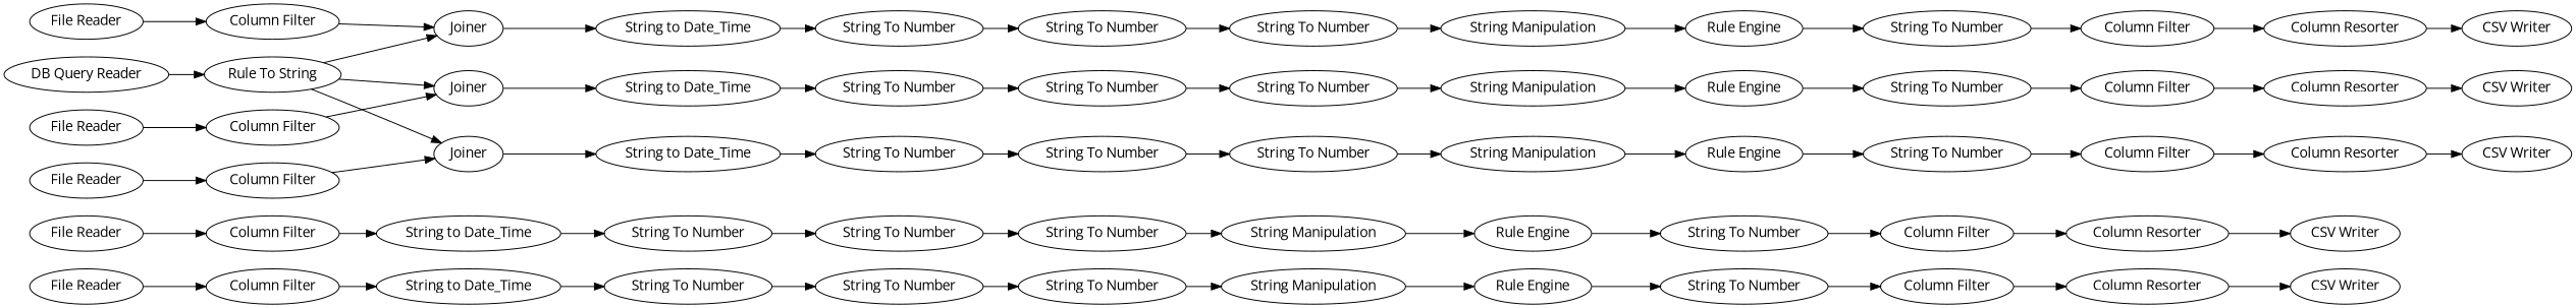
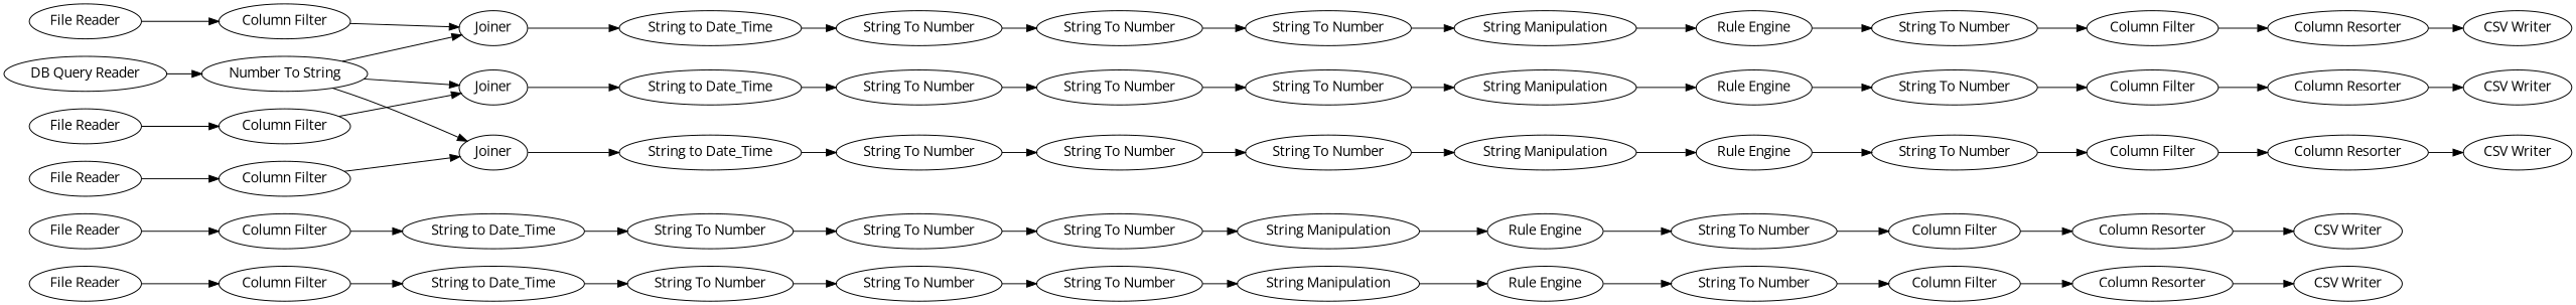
  digraph {
    fontname="Open Sans"
    rankdir=LR
    node [fontname="Open Sans"]
    edge [fontname="Open Sans"]
    n1 [label="Rule Engine"]
    n2 [label="String To Number"]
    n3 [label="Column Filter"]
    n4 [label="Column Resorter"]
    n5 [label="File Reader"]
    n6 [label="Column Filter"]
    n7 [label="String to Date_Time"]
    n8 [label="String To Number"]
    n9 [label="String To Number"]
    n10 [label="String To Number"]
    n11 [label="String Manipulation"]
    n12 [label="String To Number"]
    n13 [label="Column Filter"]
    n14 [label="Column Resorter"]
    n15 [label="CSV Writer"]
    n16 [label="Rule Engine"]
    n17 [label="String To Number"]
    n18 [label="Column Filter"]
    n19 [label="Column Resorter"]
    n20 [label="String To Number"]
    n21 [label="String To Number"]
    n22 [label="String Manipulation"]
    n23 [label="Rule Engine"]
    n24 [label="String To Number"]
    n25 [label="String Manipulation"]
    n26 [label="Rule Engine"]
    n27 [label="String To Number"]
    n28 [label="String To Number"]
    n29 [label="String To Number"]
    n30 [label="String To Number"]
    n31 [label="String Manipulation"]
    n32 [label="String to Date_Time"]
    n33 [label="String To Number"]
    n34 [label="String To Number"]
    n35 [label="File Reader"]
    n36 [label="Column Filter"]
    n37 [label=Joiner]
    n38 [label="String to Date_Time"]
    n39 [label="CSV Writer"]
    n40 [label="Column Resorter"]
    n41 [label="CSV Writer"]
-   n42 [label="Rule To String"]
+   n42 [label="Number To String"]
    n43 [label=Joiner]
    n44 [label=Joiner]
    n45 [label="String to Date_Time"]
    n46 [label="Column Resorter"]
    n47 [label="CSV Writer"]
    n48 [label="String To Number"]
    n49 [label="Rule Engine"]
    n50 [label="String To Number"]
    n51 [label="Column Filter"]
    n52 [label="String To Number"]
    n53 [label="Column Filter"]
    n54 [label="CSV Writer"]
    n55 [label="File Reader"]
    n56 [label="Column Filter"]
    n57 [label="DB Query Reader"]
    n58 [label="File Reader"]
    n59 [label="Column Filter"]
    n60 [label="String To Number"]
    n61 [label="String To Number"]
    n62 [label="Column Filter"]
    n63 [label="String to Date_Time"]
    n64 [label="File Reader"]
    n65 [label="String Manipulation"]
    n1 -> n2
    n2 -> n3
    n3 -> n4
    n4 -> n39
    n5 -> n6
    n6 -> n7
    n7 -> n8
    n8 -> n20
    n9 -> n10
    n10 -> n11
    n11 -> n1
    n12 -> n13
    n13 -> n14
    n14 -> n15
    n16 -> n17
    n17 -> n18
    n18 -> n19
    n19 -> n54
    n20 -> n21
    n21 -> n22
    n22 -> n23
    n23 -> n12
    n24 -> n25
    n25 -> n26
    n26 -> n27
    n27 -> n53
    n28 -> n29
    n29 -> n30
    n30 -> n31
    n31 -> n49
    n32 -> n33
    n33 -> n34
    n34 -> n24
    n35 -> n36
    n36 -> n37
    n37 -> n38
    n38 -> n48
    n40 -> n41
    n42 -> n37
    n42 -> n43
    n42 -> n44
    n43 -> n45
    n44 -> n32
    n45 -> n28
    n46 -> n47
    n48 -> n60
    n49 -> n50
    n50 -> n51
    n51 -> n46
    n52 -> n9
    n53 -> n40
    n55 -> n56
    n56 -> n44
    n57 -> n42
    n58 -> n59
    n59 -> n43
    n60 -> n61
    n61 -> n65
    n62 -> n63
    n63 -> n52
    n64 -> n62
    n65 -> n16
  }
